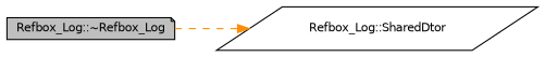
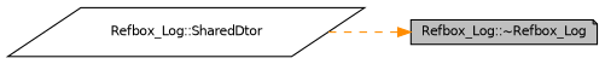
  digraph {
    rankdir=LR
    node [color=black fontname=Helvetica fontsize=10 style=filled]
    n1 [fillcolor=grey75 fontcolor=black height=0.2 label="Refbox_Log::~Refbox_Log" shape=note width=0.4]
    n2 [fillcolor=white height=0.2 label="Refbox_Log::SharedDtor" shape=parallelogram width=0.4]
-   n1 -> n2 [color=darkorange fontname=Helvetica fontsize=10 labelfontname=Helvetica labelfontsize=10 style=dashed]
+   n2 -> n1 [color=darkorange fontname=Helvetica fontsize=10 labelfontname=Helvetica labelfontsize=10 style=dashed]
  }
